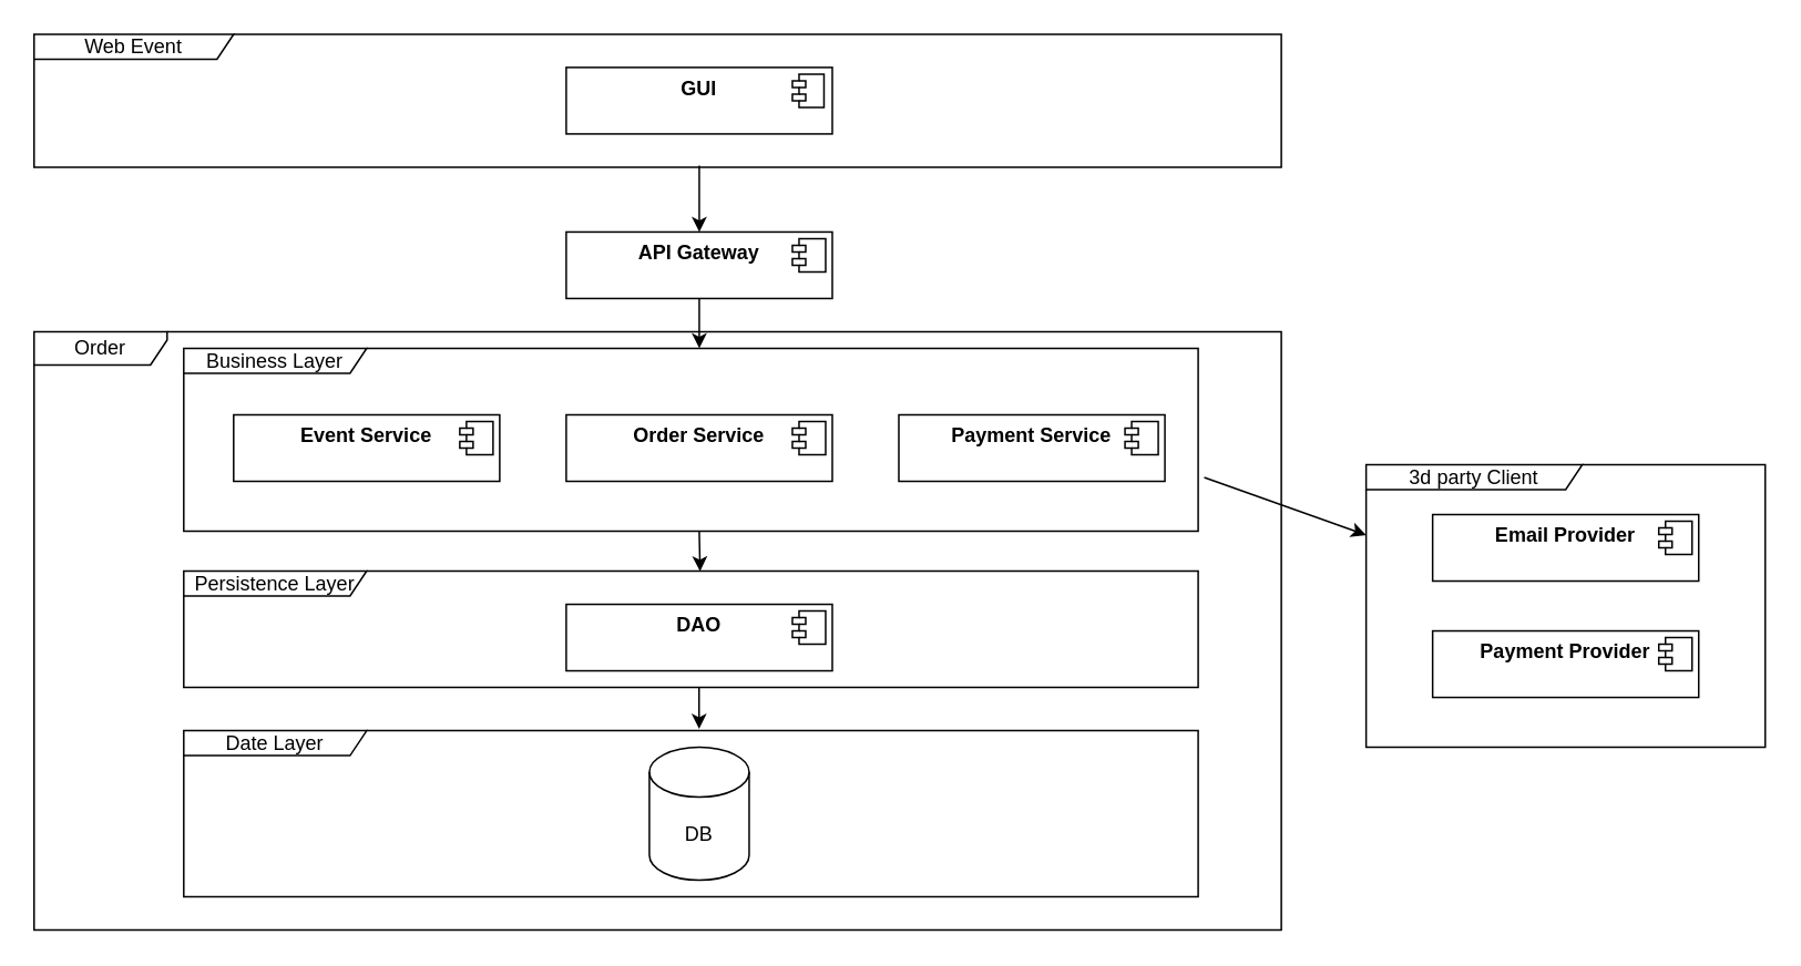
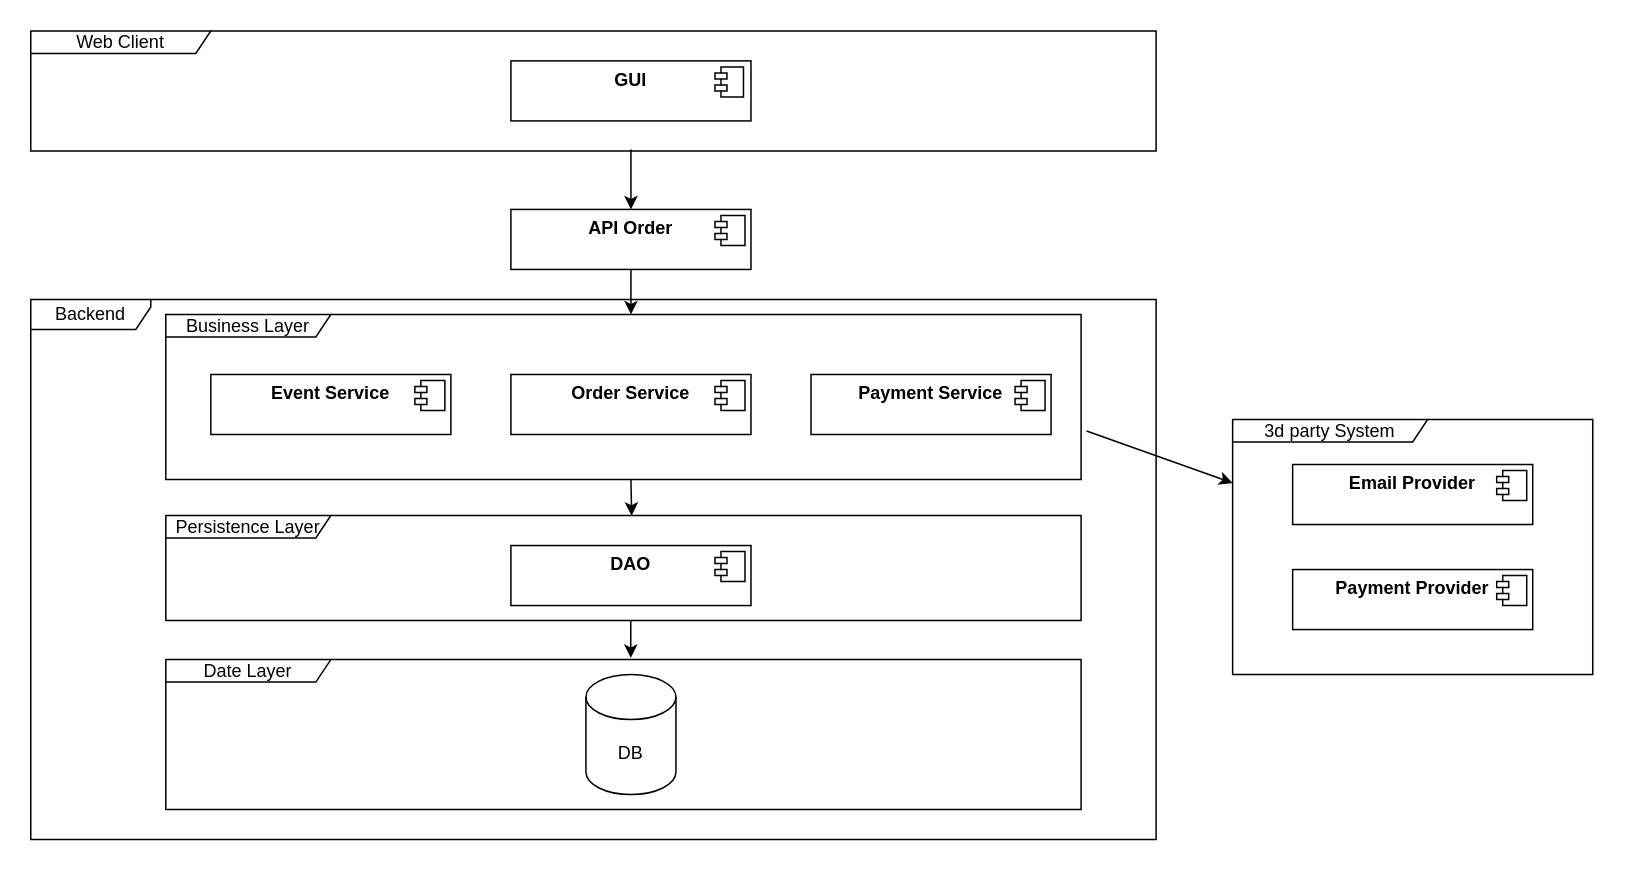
  <mxCell id="0" />
  <mxCell id="1" parent="0" />
  <mxCell id="2" value="&lt;p style=&quot;margin:0px;margin-top:6px;text-align:center;&quot;&gt;&lt;b&gt;GUI&lt;/b&gt;&lt;/p&gt;" style="align=left;overflow=fill;html=1;dropTarget=0;whiteSpace=wrap;" vertex="1" parent="1"><mxGeometry x="340" y="40" width="160" height="40" as="geometry" /></mxCell>
  <mxCell id="3" value="" style="shape=component;jettyWidth=8;jettyHeight=4;" vertex="1" parent="2"><mxGeometry x="1" width="19" height="20" relative="1" as="geometry"><mxPoint x="-24" y="4" as="offset" /></mxGeometry></mxCell>
  <mxCell id="4" value="&lt;p style=&quot;margin:0px;margin-top:6px;text-align:center;&quot;&gt;&lt;b data-sider-select-id=&quot;3c6005fa-1749-4ea1-b1d4-b6116583918c&quot;&gt;Event Service&lt;/b&gt;&lt;/p&gt;" style="align=left;overflow=fill;html=1;dropTarget=0;whiteSpace=wrap;" vertex="1" parent="1"><mxGeometry x="140" y="249" width="160" height="40" as="geometry" /></mxCell>
  <mxCell id="5" value="" style="shape=component;jettyWidth=8;jettyHeight=4;" vertex="1" parent="4"><mxGeometry x="1" width="20" height="20" relative="1" as="geometry"><mxPoint x="-24" y="4" as="offset" /></mxGeometry></mxCell>
  <mxCell id="6" value="&lt;p style=&quot;margin:0px;margin-top:6px;text-align:center;&quot;&gt;&lt;b data-sider-select-id=&quot;3c6005fa-1749-4ea1-b1d4-b6116583918c&quot;&gt;Order Service&lt;/b&gt;&lt;/p&gt;" style="align=left;overflow=fill;html=1;dropTarget=0;whiteSpace=wrap;" vertex="1" parent="1"><mxGeometry x="340" y="249" width="160" height="40" as="geometry" /></mxCell>
  <mxCell id="7" value="" style="shape=component;jettyWidth=8;jettyHeight=4;" vertex="1" parent="6"><mxGeometry x="1" width="20" height="20" relative="1" as="geometry"><mxPoint x="-24" y="4" as="offset" /></mxGeometry></mxCell>
  <mxCell id="8" value="&lt;p style=&quot;margin:0px;margin-top:6px;text-align:center;&quot;&gt;&lt;b data-sider-select-id=&quot;3c6005fa-1749-4ea1-b1d4-b6116583918c&quot;&gt;Payment Service&lt;/b&gt;&lt;/p&gt;" style="align=left;overflow=fill;html=1;dropTarget=0;whiteSpace=wrap;" vertex="1" parent="1"><mxGeometry x="540" y="249" width="160" height="40" as="geometry" /></mxCell>
  <mxCell id="9" value="" style="shape=component;jettyWidth=8;jettyHeight=4;" vertex="1" parent="8"><mxGeometry x="1" width="20" height="20" relative="1" as="geometry"><mxPoint x="-24" y="4" as="offset" /></mxGeometry></mxCell>
  <mxCell id="10" value="&lt;p style=&quot;margin:0px;margin-top:6px;text-align:center;&quot;&gt;&lt;b data-sider-select-id=&quot;3c6005fa-1749-4ea1-b1d4-b6116583918c&quot;&gt;Email Provider&lt;/b&gt;&lt;/p&gt;" style="align=left;overflow=fill;html=1;dropTarget=0;whiteSpace=wrap;" vertex="1" parent="1"><mxGeometry x="861" y="309" width="160" height="40" as="geometry" /></mxCell>
  <mxCell id="11" value="" style="shape=component;jettyWidth=8;jettyHeight=4;" vertex="1" parent="10"><mxGeometry x="1" width="20" height="20" relative="1" as="geometry"><mxPoint x="-24" y="4" as="offset" /></mxGeometry></mxCell>
  <mxCell id="12" value="&lt;p style=&quot;margin:0px;margin-top:6px;text-align:center;&quot;&gt;&lt;b data-sider-select-id=&quot;3c6005fa-1749-4ea1-b1d4-b6116583918c&quot;&gt;Payment Provider&lt;/b&gt;&lt;/p&gt;" style="align=left;overflow=fill;html=1;dropTarget=0;whiteSpace=wrap;" vertex="1" parent="1"><mxGeometry x="861" y="379" width="160" height="40" as="geometry" /></mxCell>
  <mxCell id="13" value="" style="shape=component;jettyWidth=8;jettyHeight=4;" vertex="1" parent="12"><mxGeometry x="1" width="20" height="20" relative="1" as="geometry"><mxPoint x="-24" y="4" as="offset" /></mxGeometry></mxCell>
- <mxCell id="14" value="&lt;p style=&quot;margin:0px;margin-top:6px;text-align:center;&quot;&gt;&lt;b data-sider-select-id=&quot;3c6005fa-1749-4ea1-b1d4-b6116583918c&quot;&gt;API Gateway&lt;/b&gt;&lt;/p&gt;" style="align=left;overflow=fill;html=1;dropTarget=0;whiteSpace=wrap;" vertex="1" parent="1"><mxGeometry x="340" y="139" width="160" height="40" as="geometry" /></mxCell>
+ <mxCell id="14" value="&lt;p style=&quot;margin:0px;margin-top:6px;text-align:center;&quot;&gt;&lt;b data-sider-select-id=&quot;3c6005fa-1749-4ea1-b1d4-b6116583918c&quot;&gt;API Order&lt;/b&gt;&lt;/p&gt;" style="align=left;overflow=fill;html=1;dropTarget=0;whiteSpace=wrap;" vertex="1" parent="1"><mxGeometry x="340" y="139" width="160" height="40" as="geometry" /></mxCell>
  <mxCell id="15" value="" style="shape=component;jettyWidth=8;jettyHeight=4;" vertex="1" parent="14"><mxGeometry x="1" width="20" height="20" relative="1" as="geometry"><mxPoint x="-24" y="4" as="offset" /></mxGeometry></mxCell>
  <mxCell id="16" value="DB" style="shape=cylinder3;whiteSpace=wrap;html=1;boundedLbl=1;backgroundOutline=1;size=15;" vertex="1" parent="1"><mxGeometry x="390" y="449" width="60" height="80" as="geometry" /></mxCell>
  <mxCell id="17" value="&lt;p style=&quot;margin:0px;margin-top:6px;text-align:center;&quot;&gt;&lt;b data-sider-select-id=&quot;3c6005fa-1749-4ea1-b1d4-b6116583918c&quot;&gt;DAO&lt;/b&gt;&lt;/p&gt;" style="align=left;overflow=fill;html=1;dropTarget=0;whiteSpace=wrap;" vertex="1" parent="1"><mxGeometry x="340" y="363" width="160" height="40" as="geometry" /></mxCell>
  <mxCell id="18" value="" style="shape=component;jettyWidth=8;jettyHeight=4;" vertex="1" parent="17"><mxGeometry x="1" width="20" height="20" relative="1" as="geometry"><mxPoint x="-24" y="4" as="offset" /></mxGeometry></mxCell>
- <mxCell id="19" value="Web Event" style="shape=umlFrame;whiteSpace=wrap;html=1;pointerEvents=0;width=120;height=15;" vertex="1" parent="1"><mxGeometry x="20" y="20" width="750" height="80" as="geometry" /></mxCell>
+ <mxCell id="19" value="Web Client" style="shape=umlFrame;whiteSpace=wrap;html=1;pointerEvents=0;width=120;height=15;" vertex="1" parent="1"><mxGeometry x="20" y="20" width="750" height="80" as="geometry" /></mxCell>
  <mxCell id="20" value="Business Layer" style="shape=umlFrame;whiteSpace=wrap;html=1;pointerEvents=0;width=110;height=15;" vertex="1" parent="1"><mxGeometry x="110" y="209" width="610" height="110" as="geometry" /></mxCell>
  <mxCell id="21" value="Persistence Layer" style="shape=umlFrame;whiteSpace=wrap;html=1;pointerEvents=0;width=110;height=15;" vertex="1" parent="1"><mxGeometry x="110" y="343" width="610" height="70" as="geometry" /></mxCell>
- <mxCell id="22" value="3d party Client" style="shape=umlFrame;whiteSpace=wrap;html=1;pointerEvents=0;width=130;height=15;" vertex="1" parent="1"><mxGeometry x="821" y="279" width="240" height="170" as="geometry" /></mxCell>
+ <mxCell id="22" value="3d party System" style="shape=umlFrame;whiteSpace=wrap;html=1;pointerEvents=0;width=130;height=15;" vertex="1" parent="1"><mxGeometry x="821" y="279" width="240" height="170" as="geometry" /></mxCell>
  <mxCell id="23" value="Date Layer" style="shape=umlFrame;whiteSpace=wrap;html=1;pointerEvents=0;width=110;height=15;" vertex="1" parent="1"><mxGeometry x="110" y="439" width="610" height="100" as="geometry" /></mxCell>
- <mxCell id="24" value="Order" style="shape=umlFrame;whiteSpace=wrap;html=1;pointerEvents=0;width=80;height=20;" vertex="1" parent="1"><mxGeometry x="20" y="199" width="750" height="360" as="geometry" /></mxCell>
+ <mxCell id="24" value="Backend" style="shape=umlFrame;whiteSpace=wrap;html=1;pointerEvents=0;width=80;height=20;" vertex="1" parent="1"><mxGeometry x="20" y="199" width="750" height="360" as="geometry" /></mxCell>
  <mxCell id="25" value="" style="endArrow=classic;html=1;rounded=0;entryX=0.5;entryY=0;entryDx=0;entryDy=0;" edge="1" parent="1" target="14"><mxGeometry width="50" height="50" relative="1" as="geometry"><mxPoint x="420" y="99" as="sourcePoint" /><mxPoint x="470" y="49" as="targetPoint" /></mxGeometry></mxCell>
  <mxCell id="26" value="" style="endArrow=classic;html=1;rounded=0;exitX=0.5;exitY=1;exitDx=0;exitDy=0;" edge="1" parent="1" source="14"><mxGeometry width="50" height="50" relative="1" as="geometry"><mxPoint x="460" y="199" as="sourcePoint" /><mxPoint x="420" y="209" as="targetPoint" /></mxGeometry></mxCell>
  <mxCell id="27" value="" style="endArrow=classic;html=1;rounded=0;entryX=0.509;entryY=0.002;entryDx=0;entryDy=0;entryPerimeter=0;" edge="1" parent="1" target="21"><mxGeometry width="50" height="50" relative="1" as="geometry"><mxPoint x="420" y="319" as="sourcePoint" /><mxPoint x="420" y="339" as="targetPoint" /></mxGeometry></mxCell>
  <mxCell id="28" value="" style="endArrow=classic;html=1;rounded=0;entryX=0.508;entryY=-0.011;entryDx=0;entryDy=0;entryPerimeter=0;exitX=0.508;exitY=1.005;exitDx=0;exitDy=0;exitPerimeter=0;" edge="1" parent="1" source="21" target="23"><mxGeometry width="50" height="50" relative="1" as="geometry"><mxPoint x="420" y="419" as="sourcePoint" /><mxPoint x="420" y="429" as="targetPoint" /></mxGeometry></mxCell>
  <mxCell id="29" value="" style="endArrow=classic;html=1;rounded=0;exitX=1.006;exitY=0.706;exitDx=0;exitDy=0;exitPerimeter=0;" edge="1" parent="1" source="20" target="22"><mxGeometry width="50" height="50" relative="1" as="geometry"><mxPoint x="870" y="199" as="sourcePoint" /><mxPoint x="600" y="279" as="targetPoint" /></mxGeometry></mxCell>
